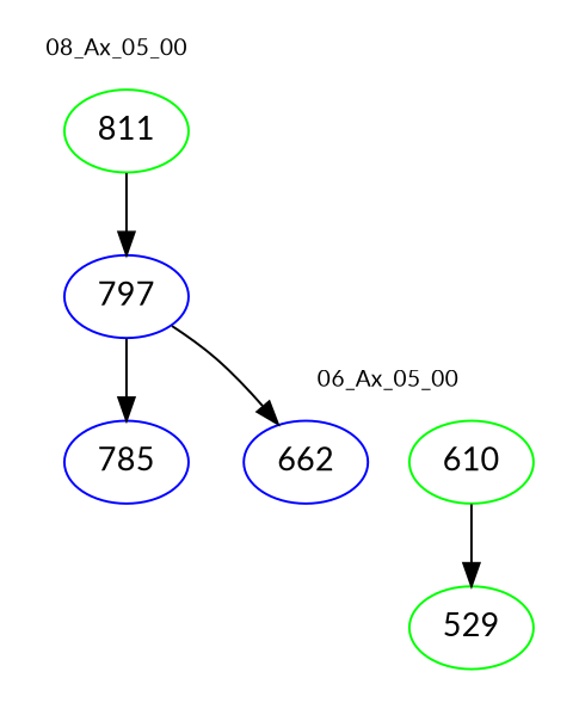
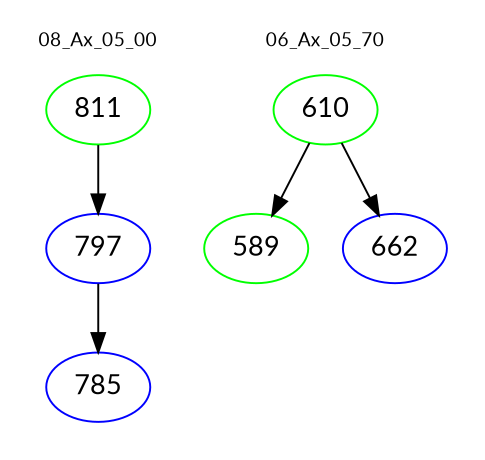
  digraph {
    fontname=Lato
    node [color=blue fontname=Lato]
    edge [color=black fontname=Lato]
    n1 [label=797]
    n2 [label=785]
    n3 [color=green label=811]
    n4 [color=green label=610]
-   n5 [color=green label=529]
+   n5 [color=green label=589]
    n6 [label=662]
    subgraph cluster_1 {
      color=white
      fontsize=10
      label="08_Ax_05_00"
      n1
      n2
      n3
    }
    subgraph cluster_2 {
      color=white
      fontsize=10
-     label="06_Ax_05_00"
+     label="06_Ax_05_70"
      n4
      n5
      n6
    }
    n1 -> n2
    n3 -> n1
    n4 -> n5
-   n1 -> n6
+   n4 -> n6
  }
